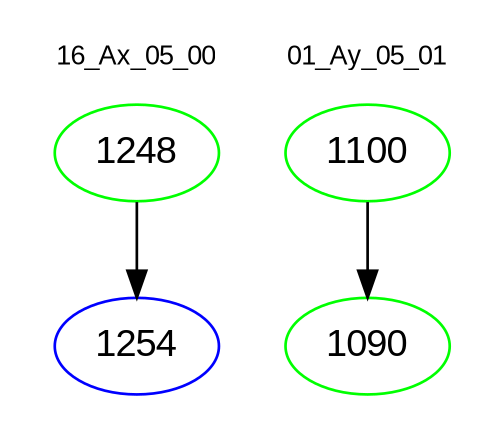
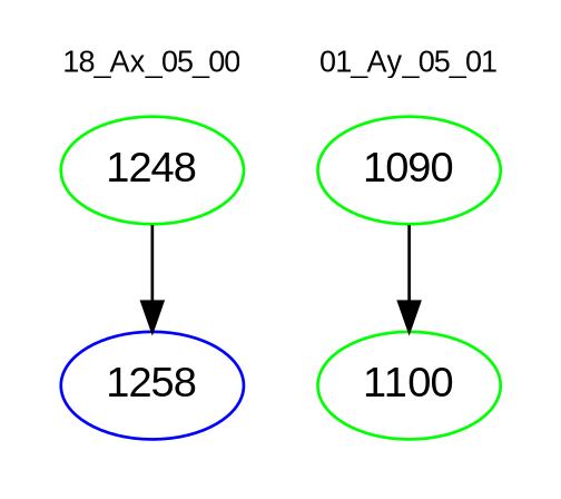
  digraph {
    fontname="Liberation Sans"
    node [color=green fontname="Liberation Sans"]
    edge [color=black fontname="Liberation Sans"]
    n1 [label=1248]
-   n2 [color=blue label=1254]
+   n2 [color=blue label=1258]
    n3 [label=1100]
    n4 [label=1090]
    subgraph cluster_1 {
      color=white
      fontsize=10
-     label="16_Ax_05_00"
+     label="18_Ax_05_00"
      n1
      n2
    }
    subgraph cluster_2 {
      color=white
      fontsize=10
      label="01_Ay_05_01"
      n3
      n4
    }
    n1 -> n2
-   n3 -> n4
+   n4 -> n3
  }
